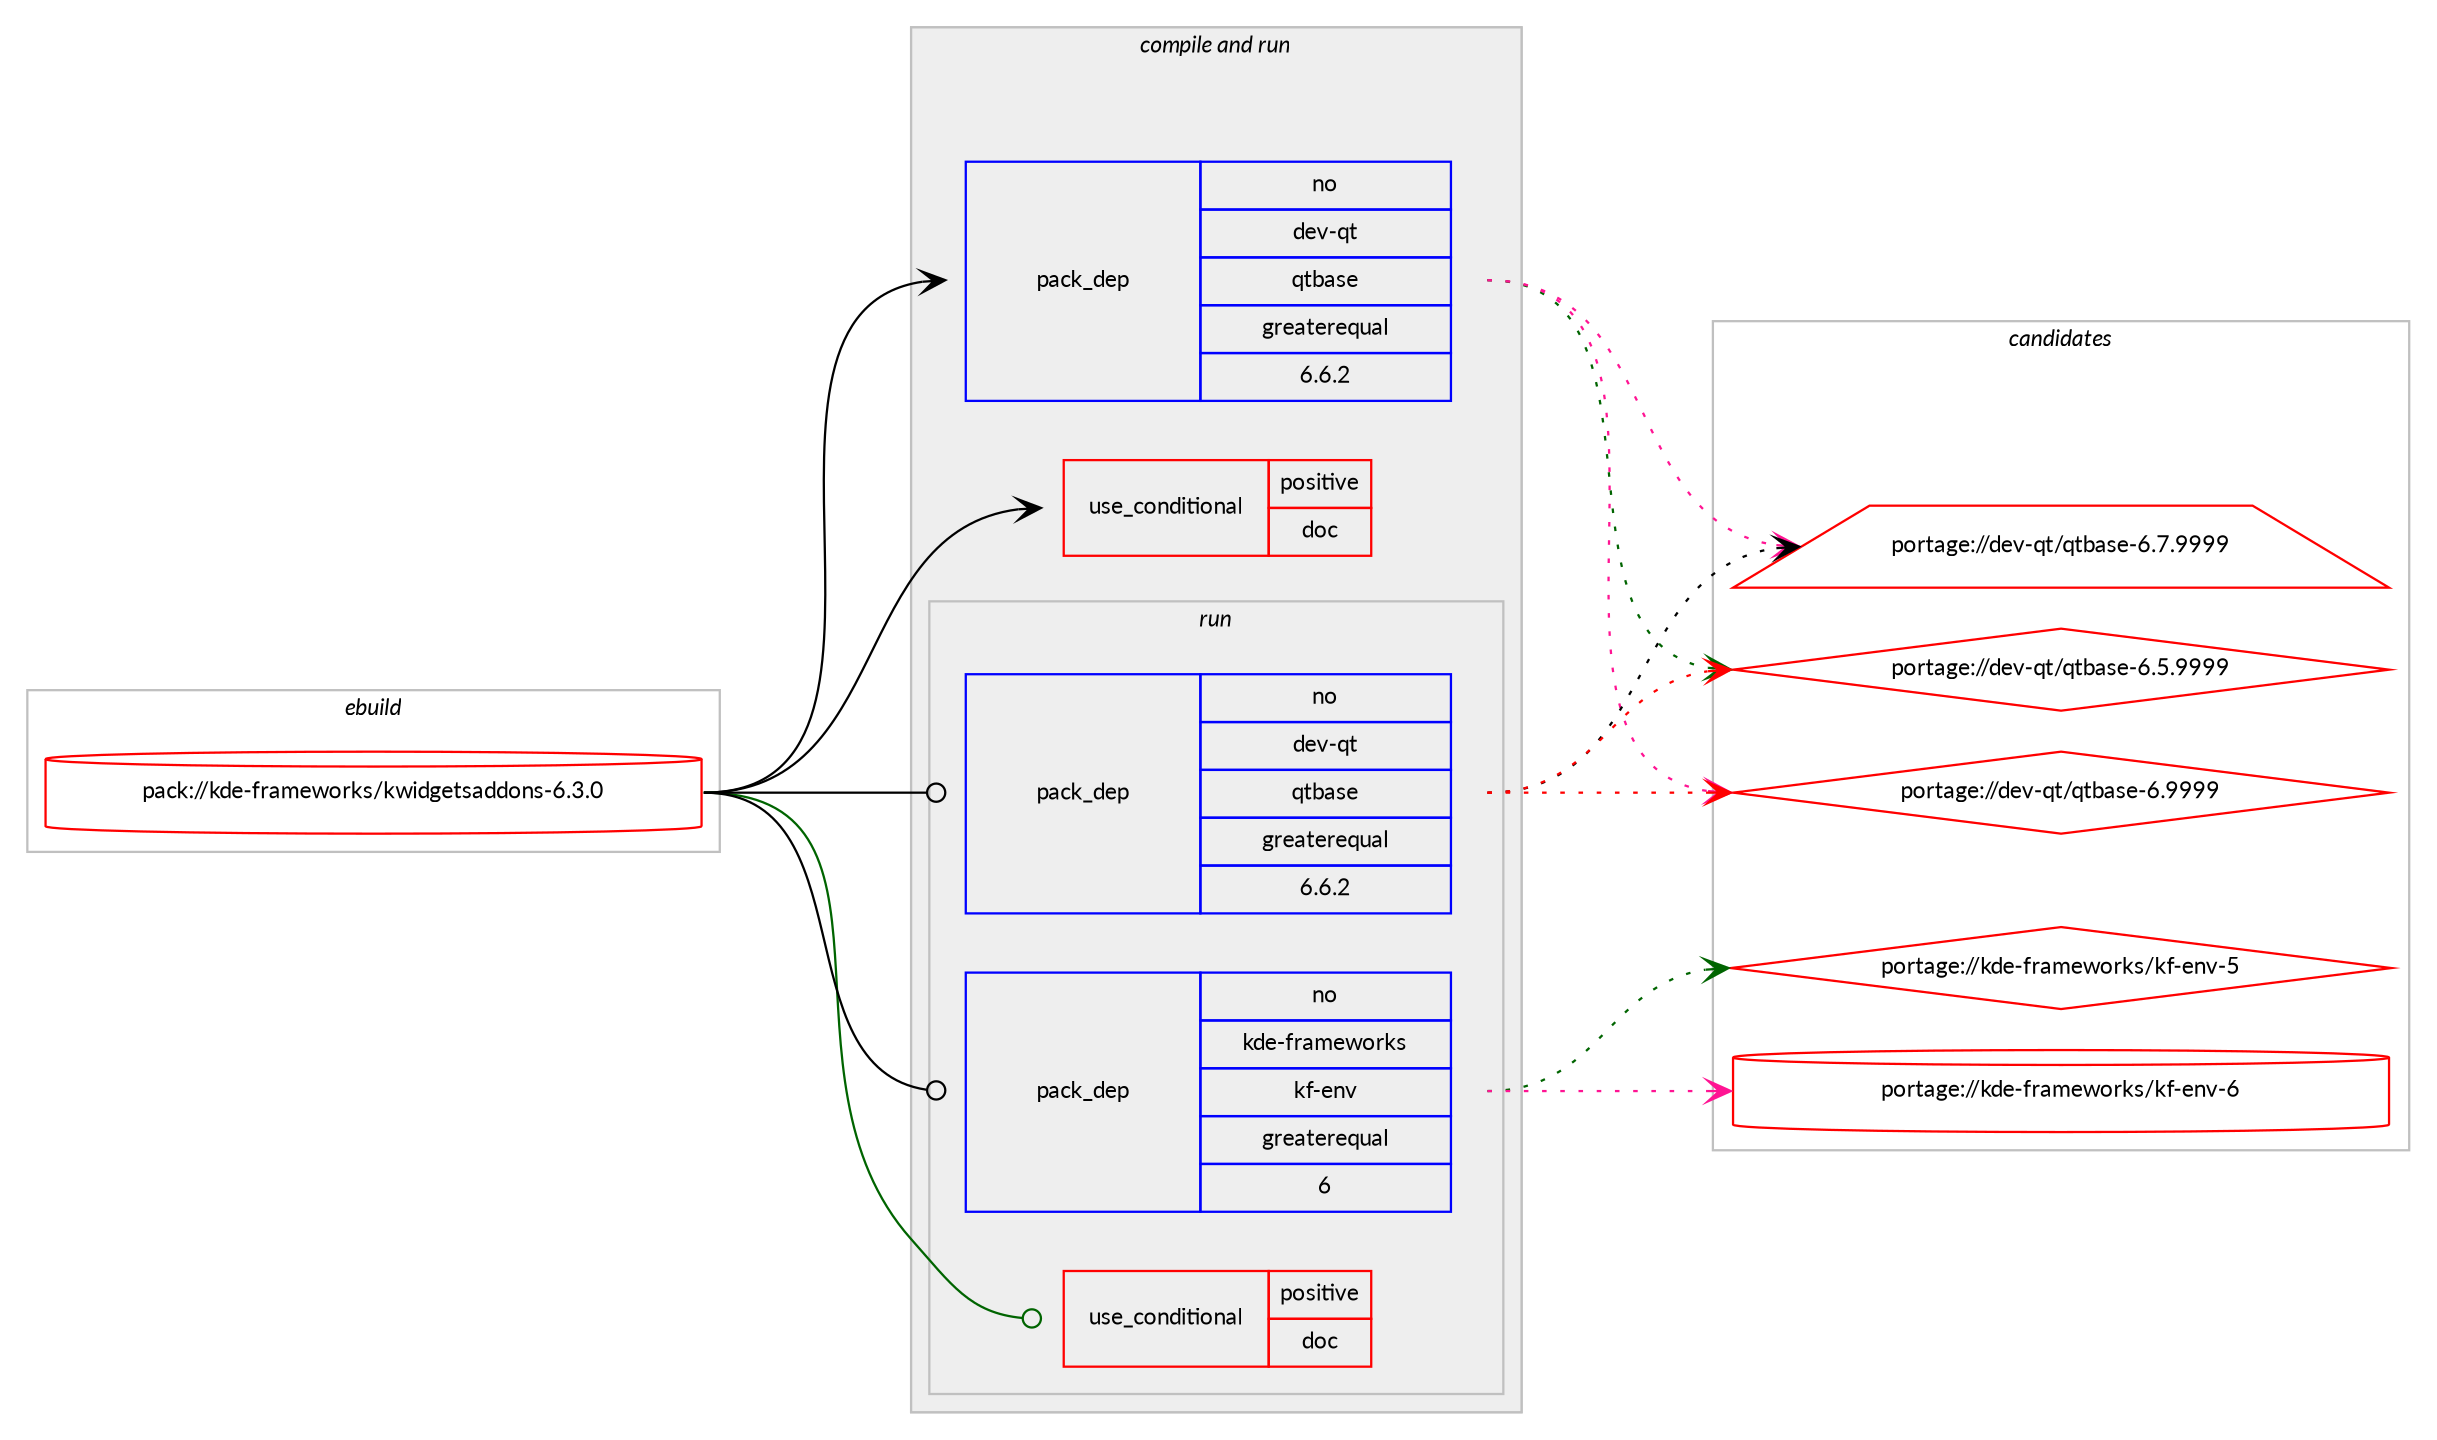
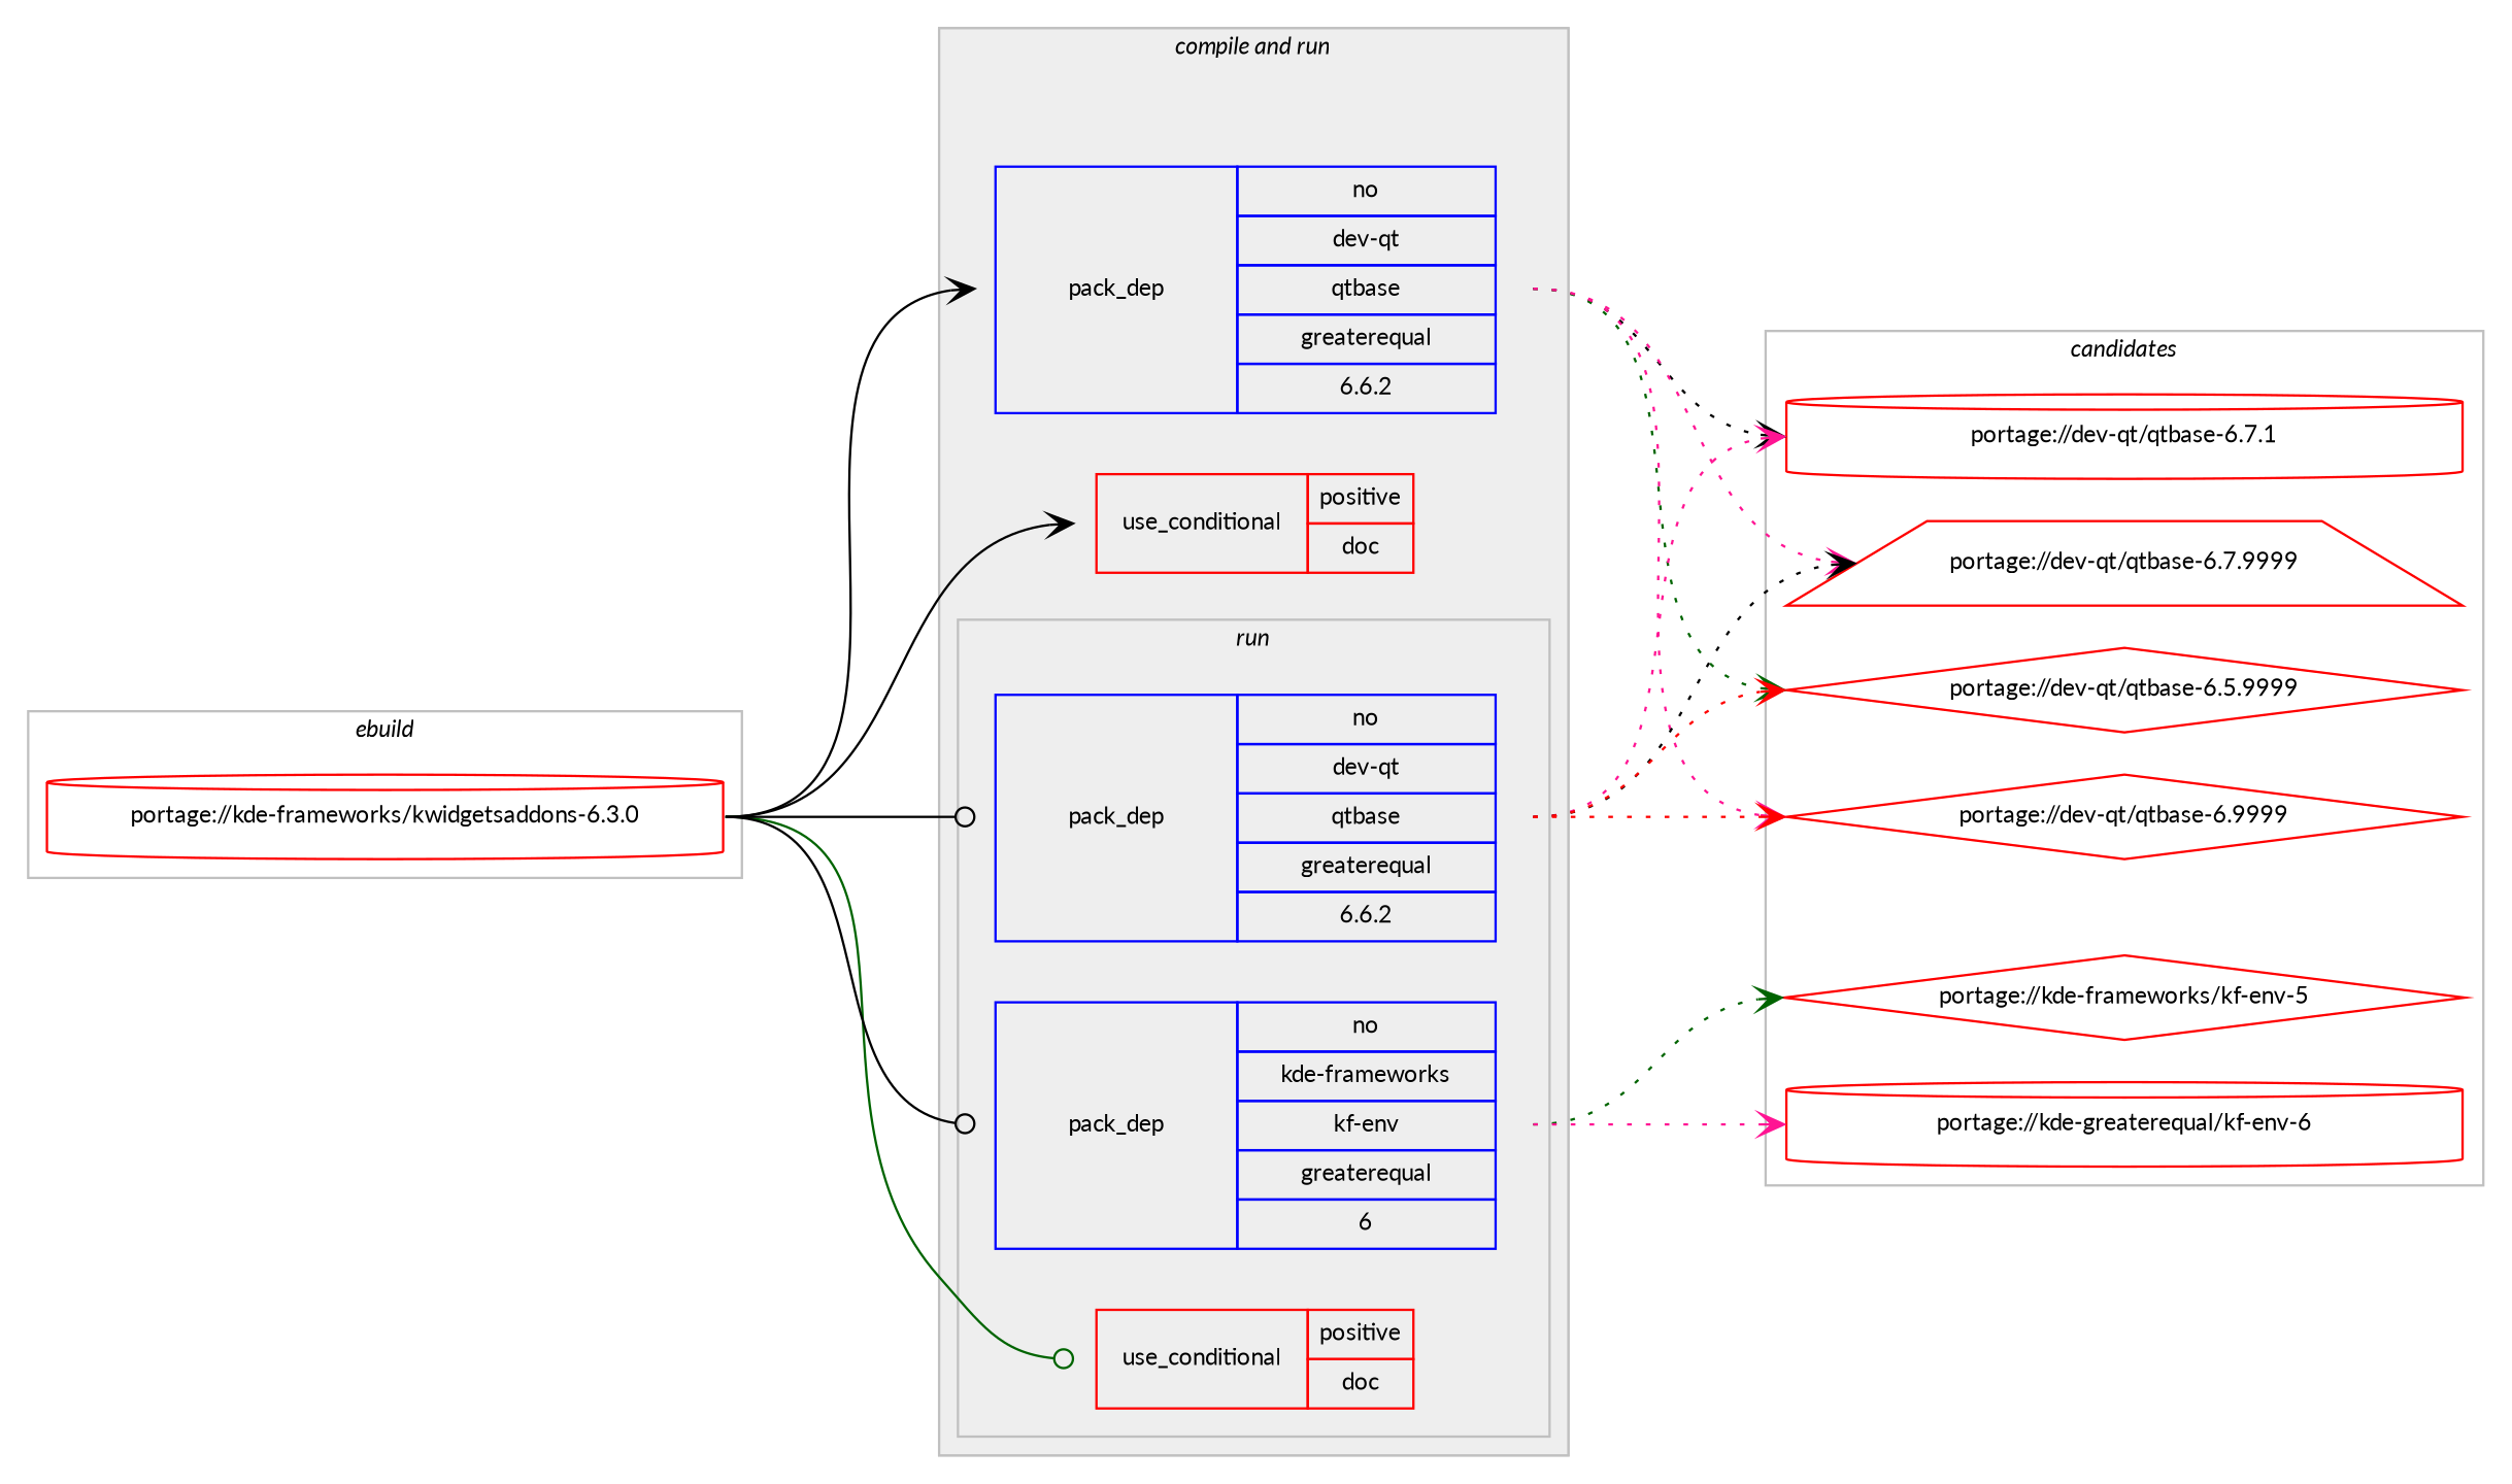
  digraph {
    compound=true
    concentrate=true
    fontname=Lato
    fontsize=10
    newrank=true
    rankdir=LR
    ranksep=1.5
    node [color=red fontname=Lato fontsize=10 shape=none]
    edge [arrowhead=vee color=black fontname=Lato headport=w style=dotted tailport=e weight=100]
-   n1 [label="pack://kde-frameworks/kwidgetsaddons-6.3.0" shape=cylinder width=4]
+   n1 [label="portage://kde-frameworks/kwidgetsaddons-6.3.0" shape=cylinder width=4]
    n2 [label=<<TABLE BORDER="0" CELLBORDER="1" CELLSPACING="0" CELLPADDING="4"><TR><TD ROWSPAN="3" CELLPADDING="10">use_conditional</TD></TR><TR><TD>positive</TD></TR><TR><TD>doc</TD></TR></TABLE>>]
    n3 [color=blue label=<<TABLE BORDER="0" CELLBORDER="1" CELLSPACING="0" CELLPADDING="4" WIDTH="220"><TR><TD ROWSPAN="6" CELLPADDING="30">pack_dep</TD></TR><TR><TD WIDTH="110">no</TD></TR><TR><TD>dev-qt</TD></TR><TR><TD>qtbase</TD></TR><TR><TD>greaterequal</TD></TR><TR><TD>6.6.2</TD></TR></TABLE>>]
    n4 [label=<<TABLE BORDER="0" CELLBORDER="1" CELLSPACING="0" CELLPADDING="4"><TR><TD ROWSPAN="3" CELLPADDING="10">use_conditional</TD></TR><TR><TD>positive</TD></TR><TR><TD>doc</TD></TR></TABLE>>]
    n5 [color=blue label=<<TABLE BORDER="0" CELLBORDER="1" CELLSPACING="0" CELLPADDING="4" WIDTH="220"><TR><TD ROWSPAN="6" CELLPADDING="30">pack_dep</TD></TR><TR><TD WIDTH="110">no</TD></TR><TR><TD>dev-qt</TD></TR><TR><TD>qtbase</TD></TR><TR><TD>greaterequal</TD></TR><TR><TD>6.6.2</TD></TR></TABLE>>]
    n6 [color=blue label=<<TABLE BORDER="0" CELLBORDER="1" CELLSPACING="0" CELLPADDING="4" WIDTH="220"><TR><TD ROWSPAN="6" CELLPADDING="30">pack_dep</TD></TR><TR><TD WIDTH="110">no</TD></TR><TR><TD>kde-frameworks</TD></TR><TR><TD>kf-env</TD></TR><TR><TD>greaterequal</TD></TR><TR><TD>6</TD></TR></TABLE>>]
+   n7 [label="portage://dev-qt/qtbase-6.7.1" shape=cylinder width=4]
    n8 [label="portage://dev-qt/qtbase-6.7.9999" shape=trapezium width=4]
    n9 [label="portage://dev-qt/qtbase-6.5.9999" shape=diamond width=4]
    n10 [label="portage://dev-qt/qtbase-6.9999" shape=diamond width=4]
    n11 [label="portage://kde-frameworks/kf-env-5" shape=diamond width=4]
-   n12 [label="portage://kde-frameworks/kf-env-6" shape=cylinder width=4]
+   n12 [label="portage://kde-greaterequal/kf-env-6" shape=cylinder width=4]
    subgraph cluster_1 {
      color=gray
      label=<<i>ebuild</i>>
      rank=same
      n1
    }
    subgraph cluster_2 {
      color=gray
      label=<<i>dependencies</i>>
      subgraph cluster_3 {
        color=gray
        fillcolor="#eeeeee"
        label=<<i>compile</i>>
        style=filled
        subgraph sub_4 {
          color=gray
          fillcolor="#eeeeee"
          label=<<i>compile</i>>
          style=filled
          n2
        }
        subgraph sub_5 {
          color=gray
          fillcolor="#eeeeee"
          label=<<i>compile</i>>
          style=filled
          n3
        }
      }
      subgraph cluster_6 {
        color=gray
        fillcolor="#eeeeee"
        label=<<i>compile and run</i>>
        style=filled
      }
      subgraph cluster_7 {
        color=gray
        fillcolor="#eeeeee"
        label=<<i>run</i>>
        style=filled
        subgraph sub_8 {
          color=gray
          fillcolor="#eeeeee"
          label=<<i>run</i>>
          style=filled
          n4
        }
        subgraph sub_9 {
          color=gray
          fillcolor="#eeeeee"
          label=<<i>run</i>>
          style=filled
          n5
        }
        subgraph sub_10 {
          color=gray
          fillcolor="#eeeeee"
          label=<<i>run</i>>
          style=filled
          n6
        }
      }
    }
    subgraph cluster_11 {
      color=gray
      label=<<i>candidates</i>>
      rank=same
      subgraph sub_12 {
        color=black
        label=<<i>candidates</i>>
        nodesep=1
        rank=same
+       n7
        n8
        n9
        n10
      }
      subgraph sub_13 {
        color=black
        label=<<i>candidates</i>>
        nodesep=1
        rank=same
+       n7
        n8
        n9
        n10
      }
      subgraph sub_14 {
        color=black
        label=<<i>candidates</i>>
        nodesep=1
        rank=same
        n11
        n12
      }
    }
    n1 -> n2 [style=solid weight=20]
    n1 -> n3 [style=solid weight=20]
    n1 -> n4 [arrowhead=odot color=darkgreen style=solid weight=20]
    n1 -> n5 [arrowhead=odot style=solid weight=20]
    n1 -> n6 [arrowhead=odot style=solid weight=20]
+   n3 -> n7
    n3 -> n8 [color=deeppink]
    n3 -> n9 [color=darkgreen]
    n3 -> n10 [color=deeppink]
+   n5 -> n7 [color=deeppink]
    n5 -> n8
    n5 -> n9 [color=red]
    n5 -> n10 [color=red]
    n6 -> n11 [color=darkgreen]
    n6 -> n12 [color=deeppink]
  }
